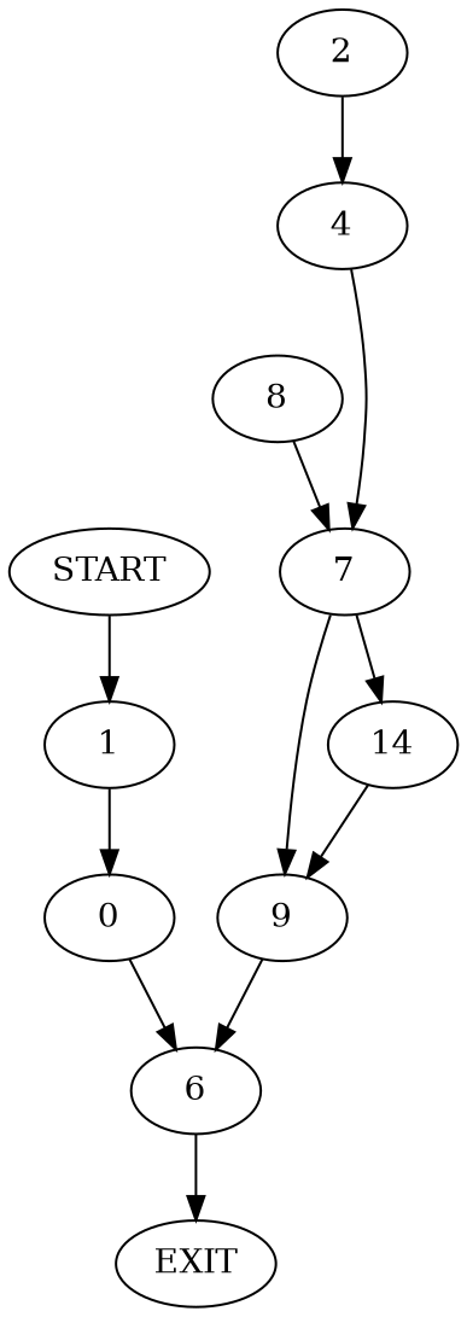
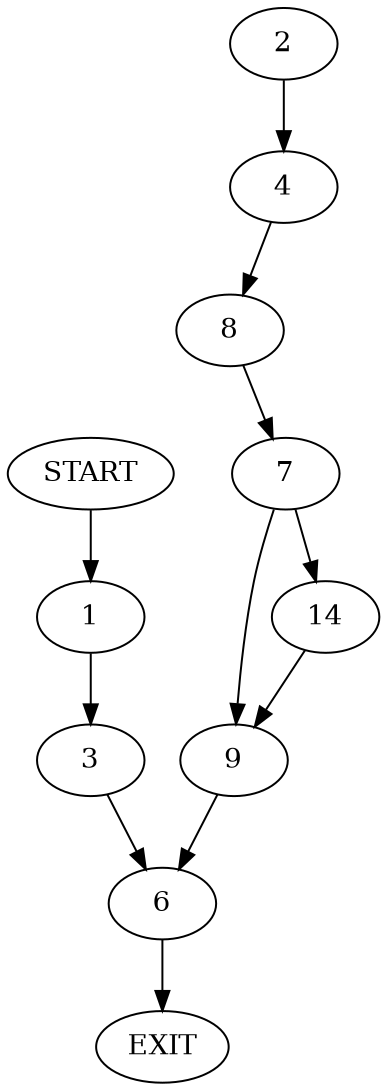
  digraph {
    n1 [label=START]
    1
-   3 [label=0]
+   3
    n4 [label=EXIT]
    2
    4
    6
    8
    7
    9
    n11 [label=14]
    n1 -> 1
    1 -> 3
    3 -> 6
    2 -> 4
-   4 -> 7
+   4 -> 8
    6 -> n4
    8 -> 7
    7 -> 9
    7 -> n11
    9 -> 6
    n11 -> 9
  }
